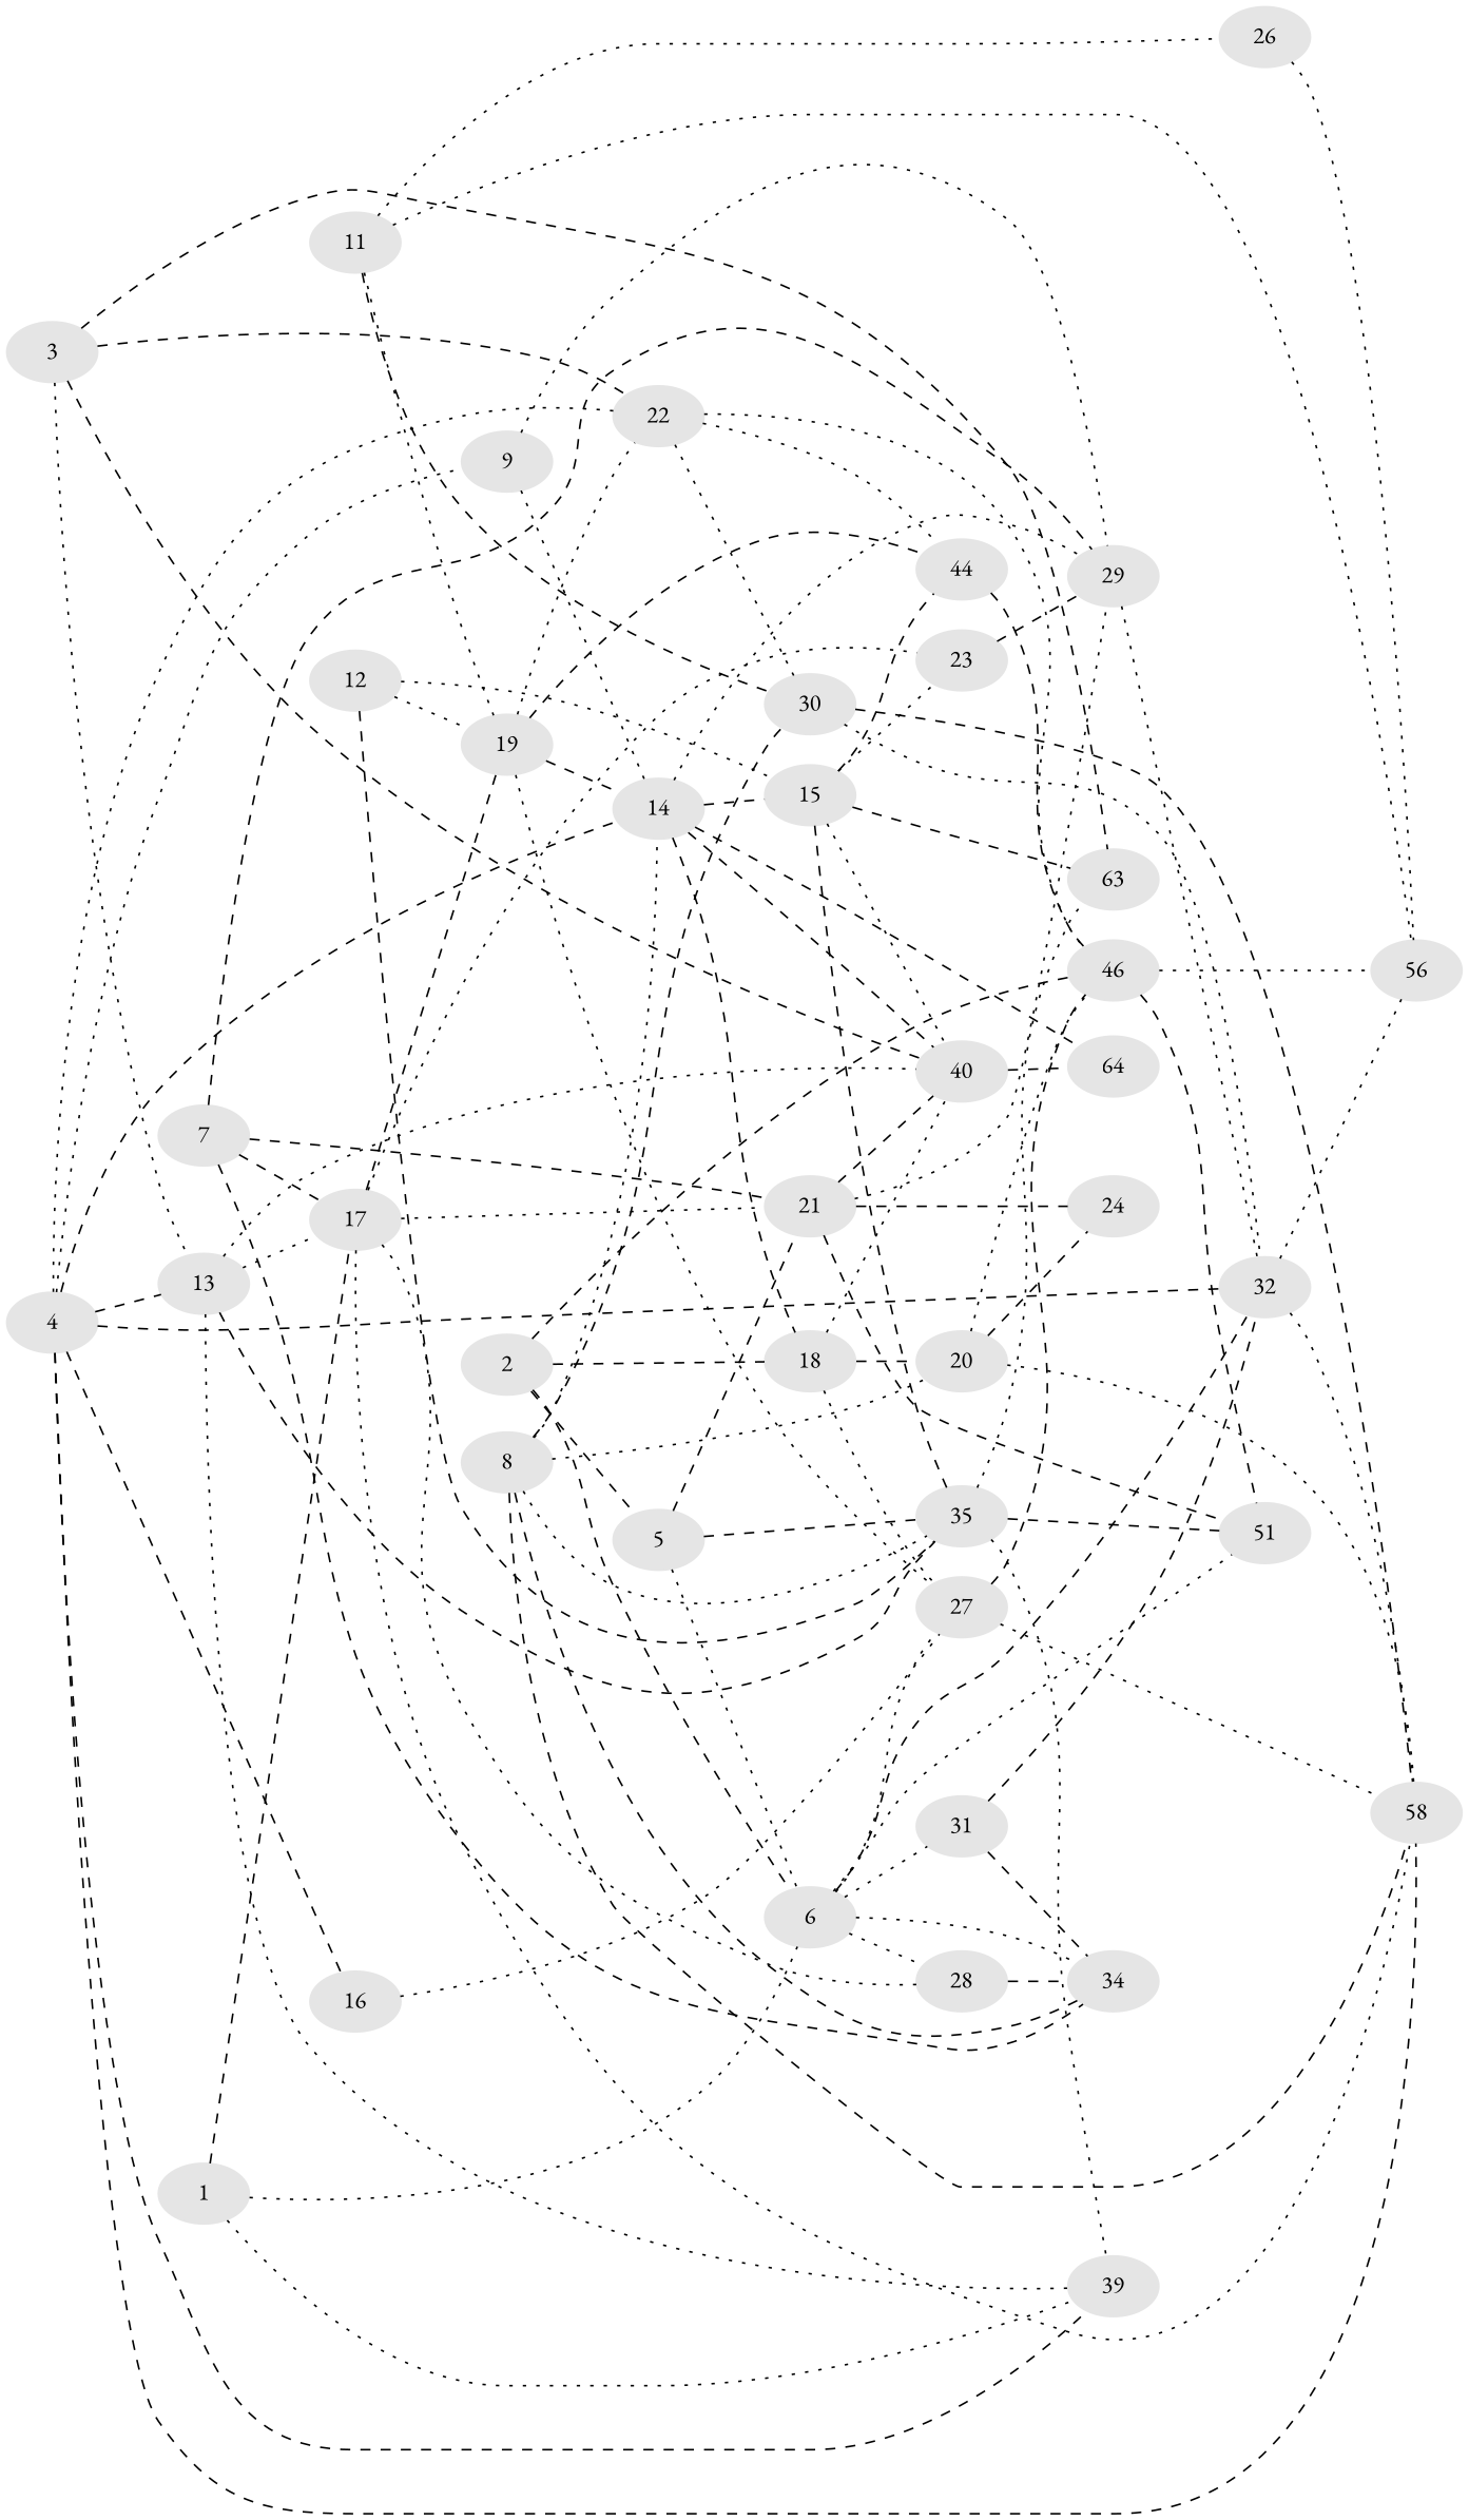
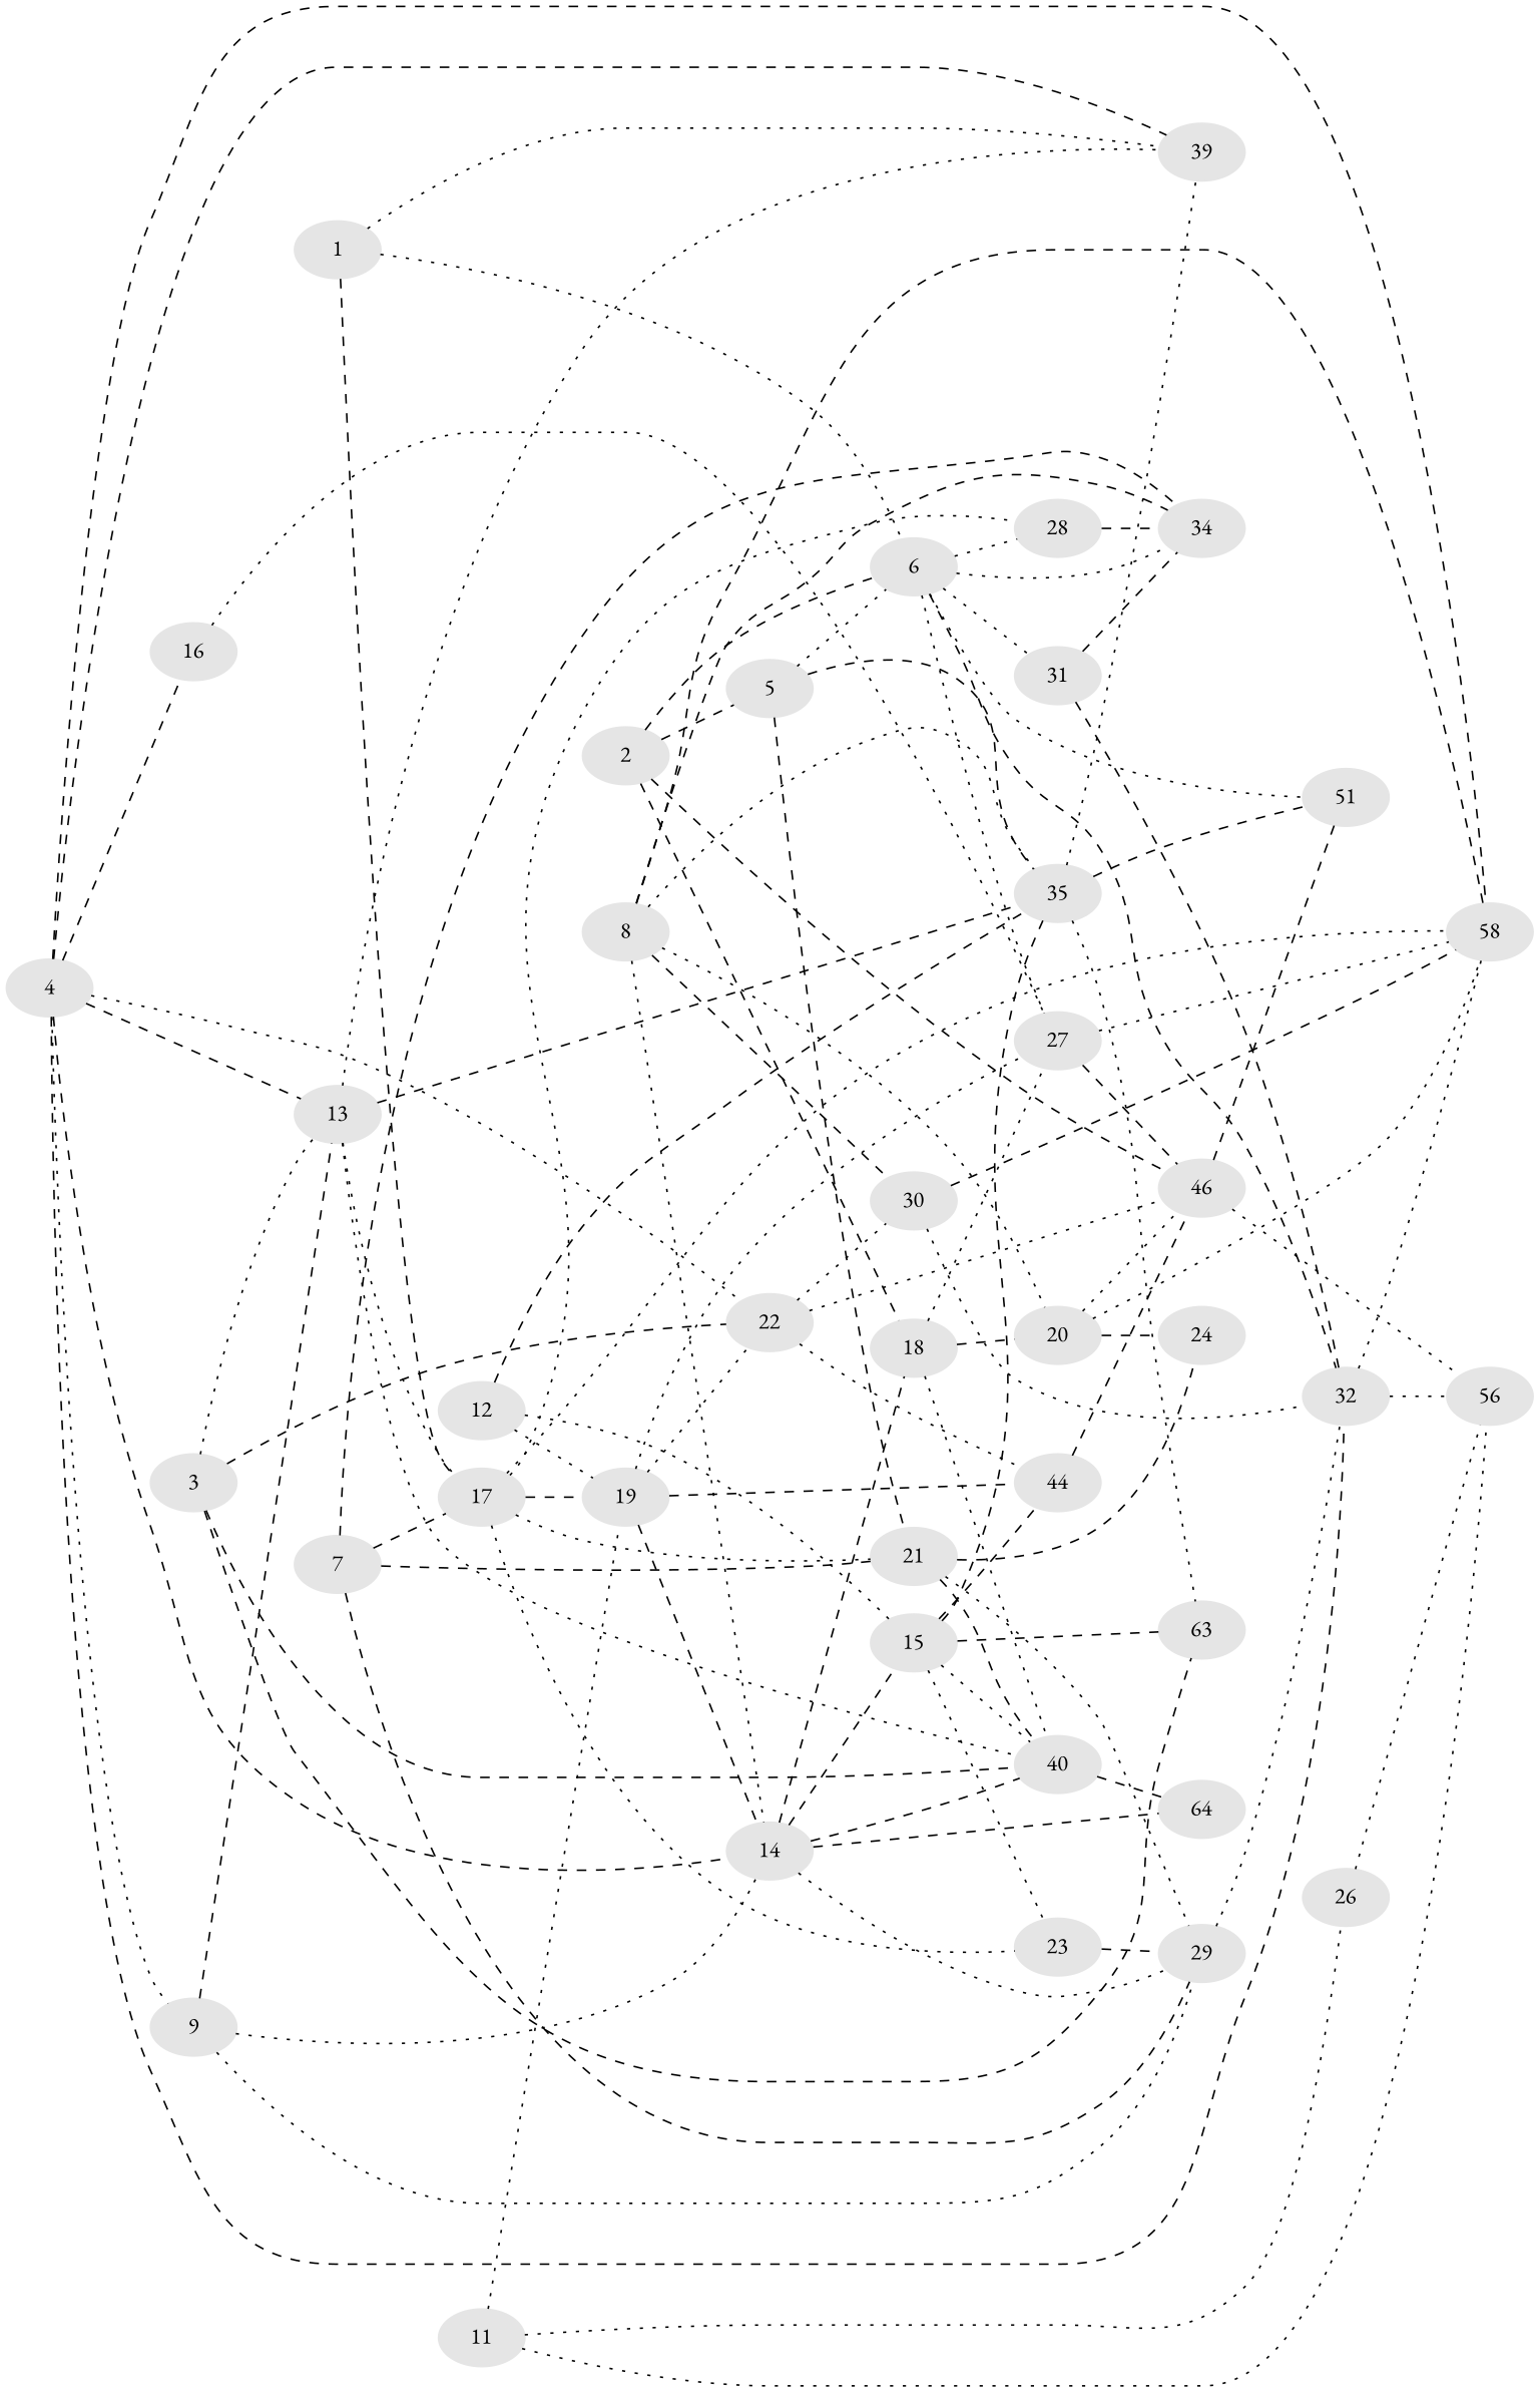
  graph {
    fontname="EB Garamond"
    rankdir=LR
    node [color=gray90 fontname="EB Garamond" style=filled]
    edge [fontname="EB Garamond" style=dashed]
    6 [super="+33"]
    32 [super="+70"]
    27 [super="+38"]
    28
    31
    34 [super="+50"]
    51 [super="+71"]
    1
    17 [super="+69"]
    39 [super="+43"]
    58 [super="+61"]
    21 [super="+25"]
    19 [super="+65"]
    23
    2 [super="+47"]
    5
    18 [super="+68"]
    46 [super="+54"]
    35 [super="+37"]
    40 [super="+52"]
    20 [super="+53"]
    56 [super="+59"]
    13 [super="+45"]
    3
    22 [super="+62"]
    63
    30 [super="+36"]
    44 [super="+66"]
    64
    4 [super="+49"]
    9 [super="+57"]
    14 [super="+48"]
    16
    29 [super="+60"]
    15 [super="+55"]
    24 [super="+67"]
    7 [super="+41"]
    8 [super="+10"]
    11
    26
    12 [super="+42"]
    6 -- 32 [weight=2]
    6 -- 27 [style=dotted]
    6 -- 28 [style=dotted]
    6 -- 31 [style=dotted]
    6 -- 34 [style=dotted]
    6 -- 51 [style=dotted]
    32 -- 58 [style=dotted]
    32 -- 56 [style=dotted]
    27 -- 58 [style=dotted]
    27 -- 46
    28 -- 34
    31 -- 32
    31 -- 34
    1 -- 6 [style=dotted]
    1 -- 17
    1 -- 39 [style=dotted]
    17 -- 28 [style=dotted]
    17 -- 58 [style=dotted]
    17 -- 21 [style=dotted]
    17 -- 19
    17 -- 23 [style=dotted]
-   21 -- 51
    21 -- 40
    21 -- 29 [style=dotted]
    21 -- 24
    19 -- 27 [style=dotted]
    19 -- 22 [style=dotted]
    19 -- 44 [weight=2]
    19 -- 14
    23 -- 29
    2 -- 6
    2 -- 5
    2 -- 18
    2 -- 46
    5 -- 6 [style=dotted]
    5 -- 21
    5 -- 35
    18 -- 27 [style=dotted]
    18 -- 40 [style=dotted]
    18 -- 20
    46 -- 51
    46 -- 56 [style=dotted weight=2]
    35 -- 51
    35 -- 39 [style=dotted]
    35 -- 63 [style=dotted]
    40 -- 64
    20 -- 58 [style=dotted]
    20 -- 46 [style=dotted]
    20 -- 24
    13 -- 17 [style=dotted]
    13 -- 39 [style=dotted]
    13 -- 35 [weight=2]
    13 -- 40 [style=dotted]
    3 -- 40
    3 -- 13 [style=dotted]
    3 -- 22
    3 -- 63
    22 -- 46 [style=dotted]
    22 -- 30 [style=dotted]
    22 -- 44 [style=dotted]
    30 -- 32 [style=dotted]
    30 -- 58
    44 -- 46
    4 -- 32
    4 -- 39
    4 -- 58
    4 -- 13
    4 -- 22 [style=dotted]
    4 -- 9 [style=dotted]
    4 -- 14
    4 -- 16
+   9 -- 13 [weight=2]
    9 -- 14 [style=dotted]
    9 -- 29 [style=dotted]
    14 -- 18
    14 -- 40
    14 -- 64
    14 -- 29 [style=dotted]
    14 -- 15
    16 -- 27 [style=dotted]
    29 -- 32 [style=dotted]
    15 -- 23 [style=dotted]
    15 -- 35
    15 -- 40 [style=dotted]
    15 -- 63
    15 -- 44
    7 -- 34
    7 -- 17
    7 -- 21
    7 -- 29
    8 -- 34
    8 -- 58
    8 -- 35 [style=dotted]
    8 -- 20 [style=dotted]
    8 -- 30 [weight=2]
    8 -- 14 [style=dotted]
    11 -- 19 [style=dotted]
    11 -- 56 [style=dotted]
-   11 -- 30
    11 -- 26 [style=dotted]
    26 -- 56 [style=dotted]
    12 -- 19 [style=dotted]
    12 -- 35
    12 -- 15 [style=dotted]
  }
